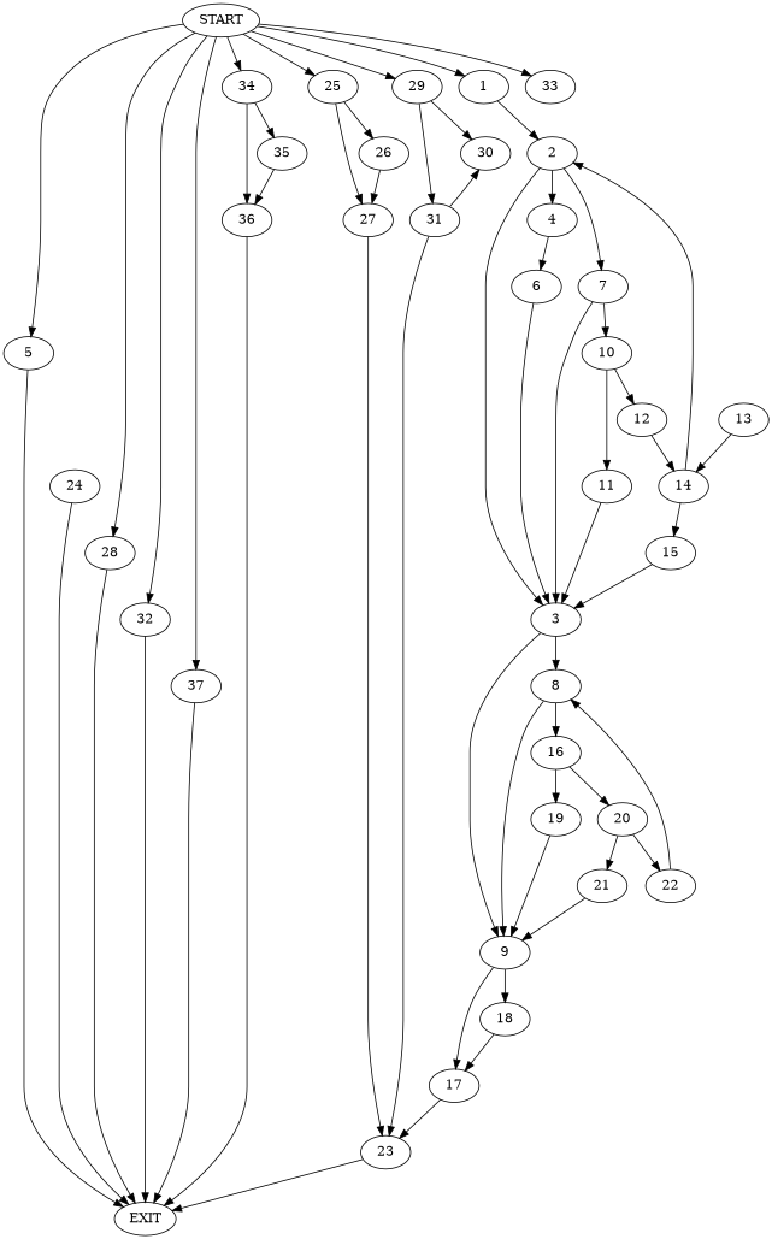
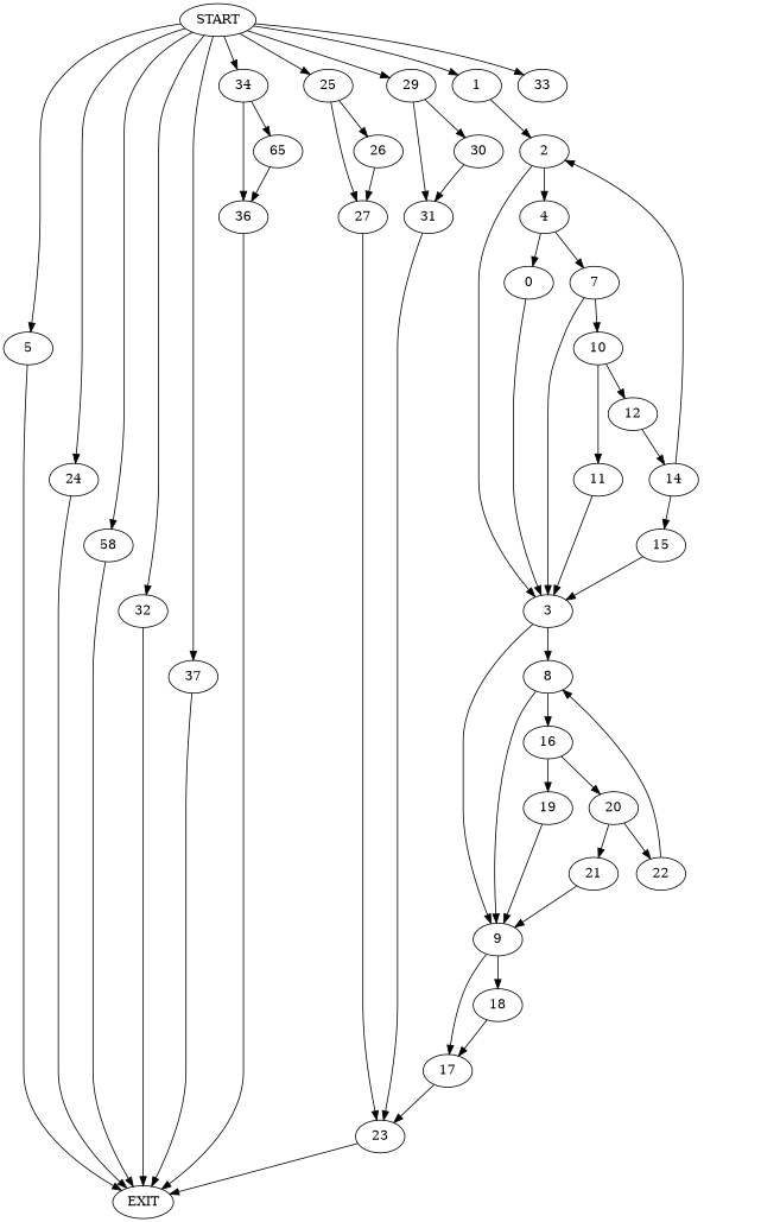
  digraph {
    fontname="DejaVu Serif"
    node [fontname="DejaVu Serif"]
    edge [fontname="DejaVu Serif"]
    n1 [label=START]
    1
    5
    24
    25
-   28
+   28 [label=58]
    29
    32
    33
    34
    37
    2
    n13 [label=EXIT]
    26
    27
    30
    31
-   35
+   35 [label=65]
    36
    3
    4
    8
    9
-   6
+   6 [label=0]
    7
    16
    17
    18
    10
    11
    12
    19
    20
    23
    14
-   13
    15
    21
    22
    n1 -> 1
    n1 -> 5
+   n1 -> 24
    n1 -> 25
    n1 -> 28
    n1 -> 29
    n1 -> 32
    n1 -> 33
    n1 -> 34
    n1 -> 37
    1 -> 2
    5 -> n13
    24 -> n13
    25 -> 26
    25 -> 27
    28 -> n13
    29 -> 30
    29 -> 31
    32 -> n13
    34 -> 35
    34 -> 36
    37 -> n13
    2 -> 3
    2 -> 4
    26 -> 27
    27 -> 23
-   31 -> 30
+   30 -> 31
    31 -> 23
    35 -> 36
    36 -> n13
    3 -> 8
    3 -> 9
    4 -> 6
-   2 -> 7
+   4 -> 7
    8 -> 9
    8 -> 16
    9 -> 17
    9 -> 18
    6 -> 3
    7 -> 3
    7 -> 10
    16 -> 19
    16 -> 20
    17 -> 23
    18 -> 17
    10 -> 11
    10 -> 12
    11 -> 3
    12 -> 14
    19 -> 9
    20 -> 21
    20 -> 22
    23 -> n13
    14 -> 2
    14 -> 15
-   13 -> 14
    15 -> 3
    21 -> 9
    22 -> 8
  }
